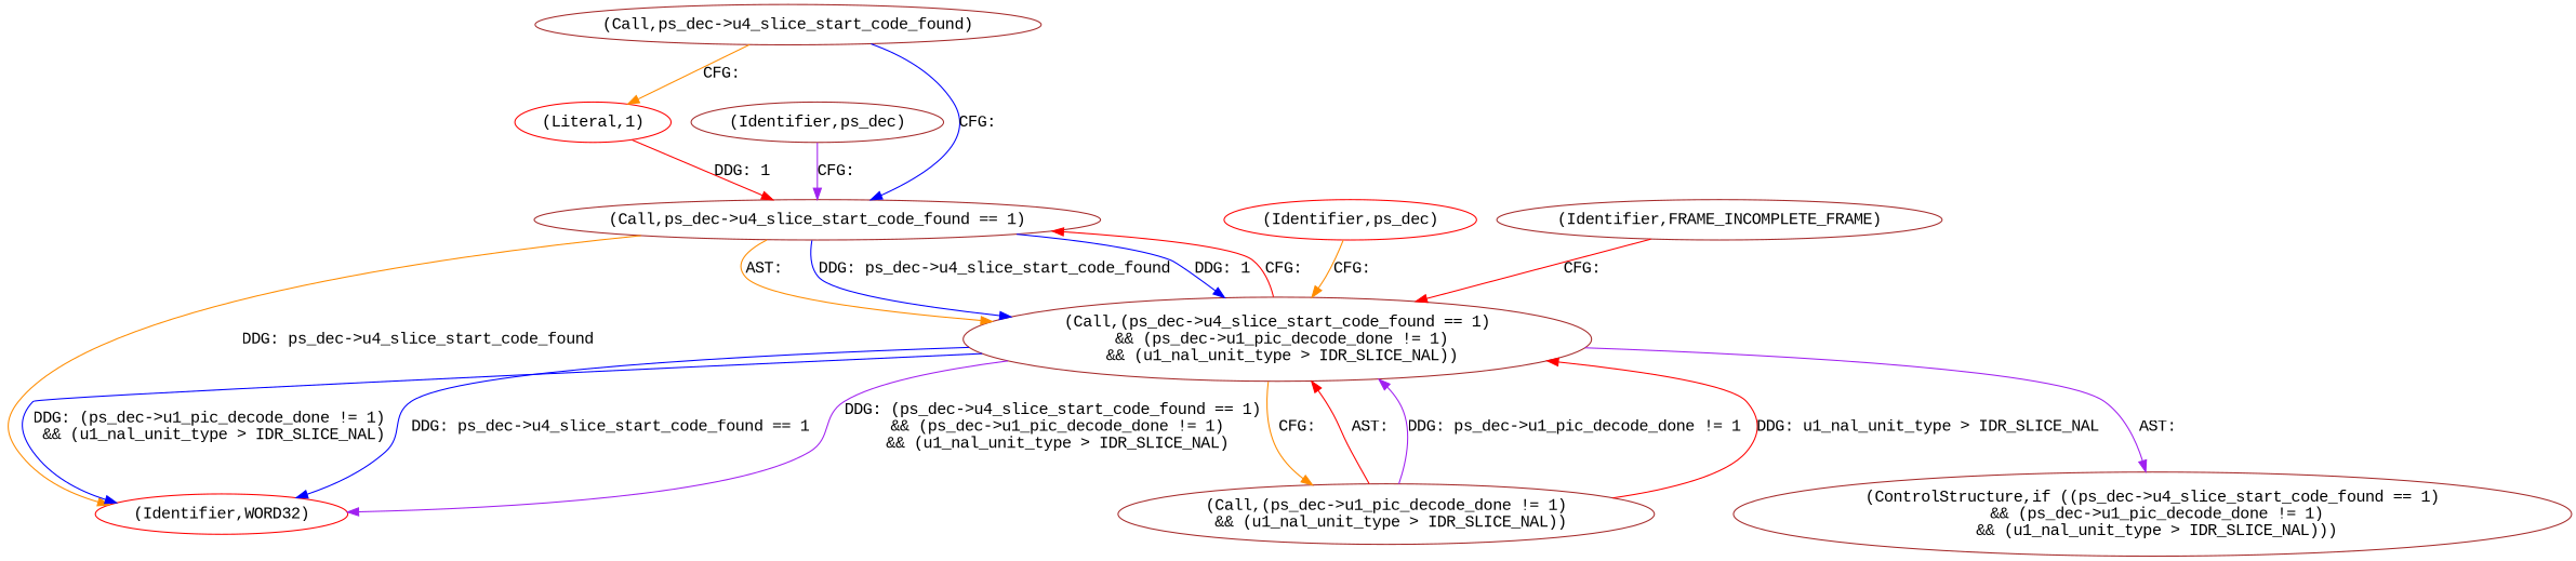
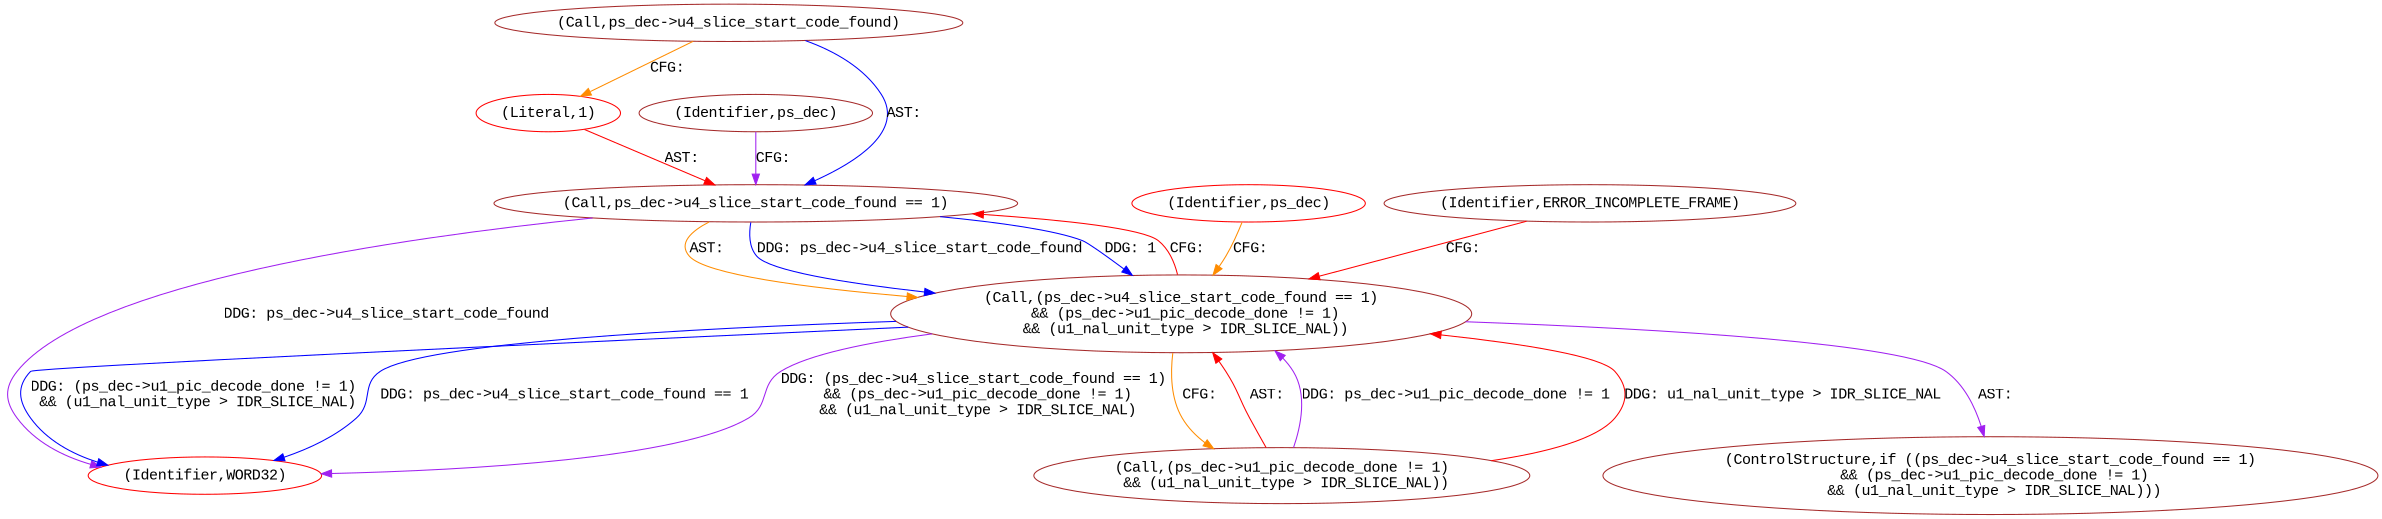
  digraph {
    fontname="Liberation Mono"
    node [color=brown fontname="Liberation Mono"]
    edge [color=darkorange fontname="Liberation Mono"]
    n1 [label="(Call,ps_dec->u4_slice_start_code_found == 1)"]
    n2 [label="(Call,(ps_dec->u4_slice_start_code_found == 1)\n && (ps_dec->u1_pic_decode_done != 1)\n && (u1_nal_unit_type > IDR_SLICE_NAL))"]
    n3 [color=red label="(Identifier,WORD32)"]
    n4 [label="(Call,(ps_dec->u1_pic_decode_done != 1)\n && (u1_nal_unit_type > IDR_SLICE_NAL))"]
    n5 [label="(ControlStructure,if ((ps_dec->u4_slice_start_code_found == 1)\n && (ps_dec->u1_pic_decode_done != 1)\n && (u1_nal_unit_type > IDR_SLICE_NAL)))"]
    n6 [color=red label="(Literal,1)"]
    n7 [label="(Identifier,ps_dec)"]
    n8 [color=red label="(Identifier,ps_dec)"]
    n9 [label="(Call,ps_dec->u4_slice_start_code_found)"]
-   n10 [label="(Identifier,FRAME_INCOMPLETE_FRAME)"]
+   n10 [label="(Identifier,ERROR_INCOMPLETE_FRAME)"]
    n1 -> n2 [label="AST: "]
    n1 -> n2 [color=blue label="DDG: ps_dec->u4_slice_start_code_found"]
    n1 -> n2 [color=blue label="DDG: 1"]
-   n1 -> n3 [label="DDG: ps_dec->u4_slice_start_code_found"]
+   n1 -> n3 [color=purple label="DDG: ps_dec->u4_slice_start_code_found"]
    n2 -> n1 [color=red label="CFG: "]
    n2 -> n3 [color=blue label="DDG: (ps_dec->u1_pic_decode_done != 1)\n && (u1_nal_unit_type > IDR_SLICE_NAL)"]
    n2 -> n3 [color=blue label="DDG: ps_dec->u4_slice_start_code_found == 1"]
    n2 -> n3 [color=purple label="DDG: (ps_dec->u4_slice_start_code_found == 1)\n && (ps_dec->u1_pic_decode_done != 1)\n && (u1_nal_unit_type > IDR_SLICE_NAL)"]
    n2 -> n4 [label="CFG: "]
    n2 -> n5 [color=purple label="AST: "]
    n4 -> n2 [color=red label="AST: "]
    n4 -> n2 [color=purple label="DDG: ps_dec->u1_pic_decode_done != 1"]
    n4 -> n2 [color=red label="DDG: u1_nal_unit_type > IDR_SLICE_NAL"]
-   n6 -> n1 [color=red label="DDG: 1"]
+   n6 -> n1 [color=red label="AST: "]
    n7 -> n1 [color=purple label="CFG: "]
    n8 -> n2 [label="CFG: "]
-   n9 -> n1 [color=blue label="CFG: "]
+   n9 -> n1 [color=blue label="AST: "]
    n9 -> n6 [label="CFG: "]
    n10 -> n2 [color=red label="CFG: "]
  }
